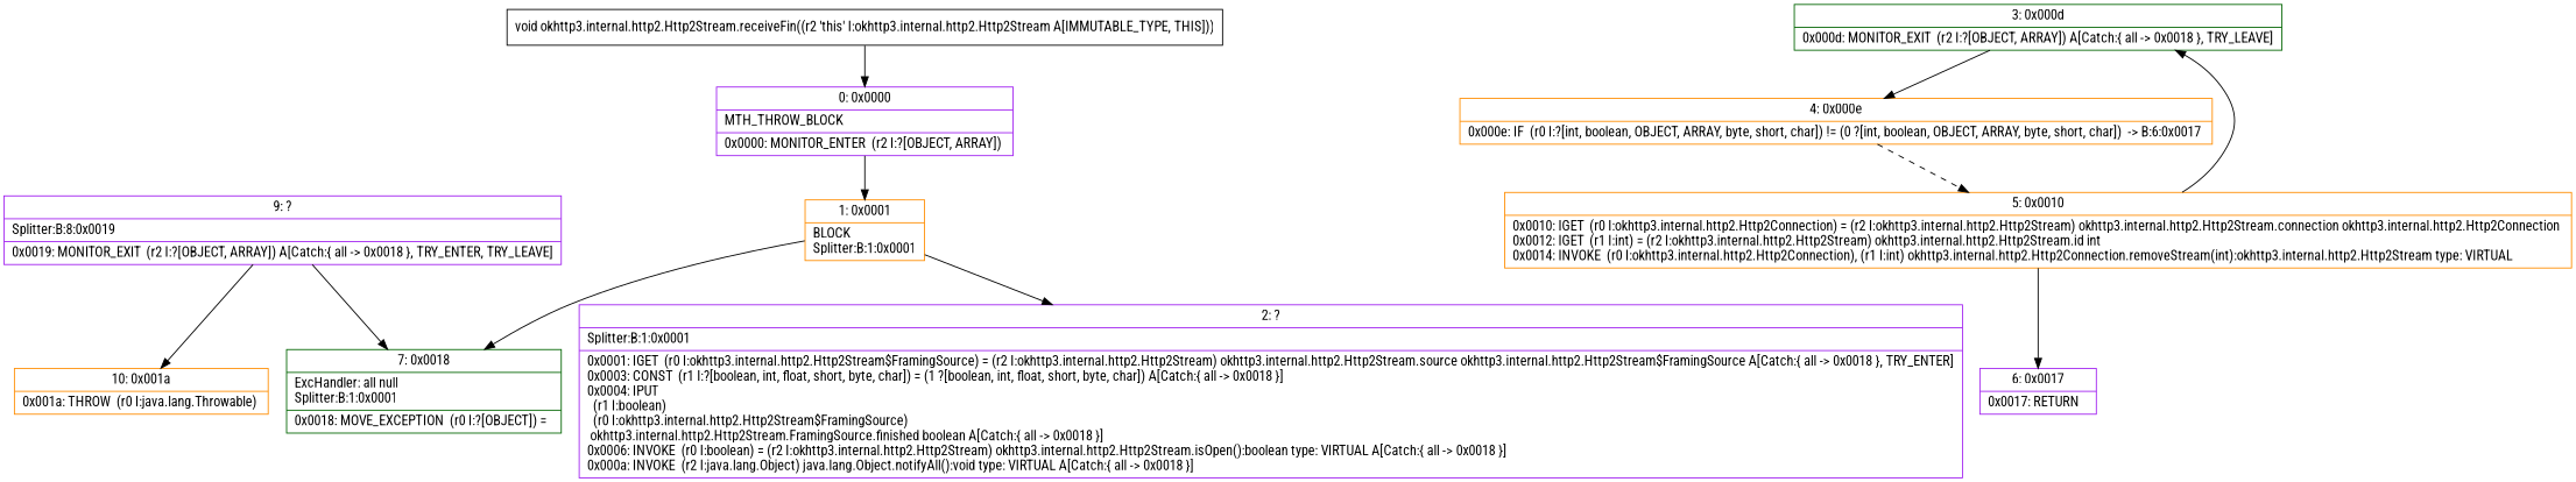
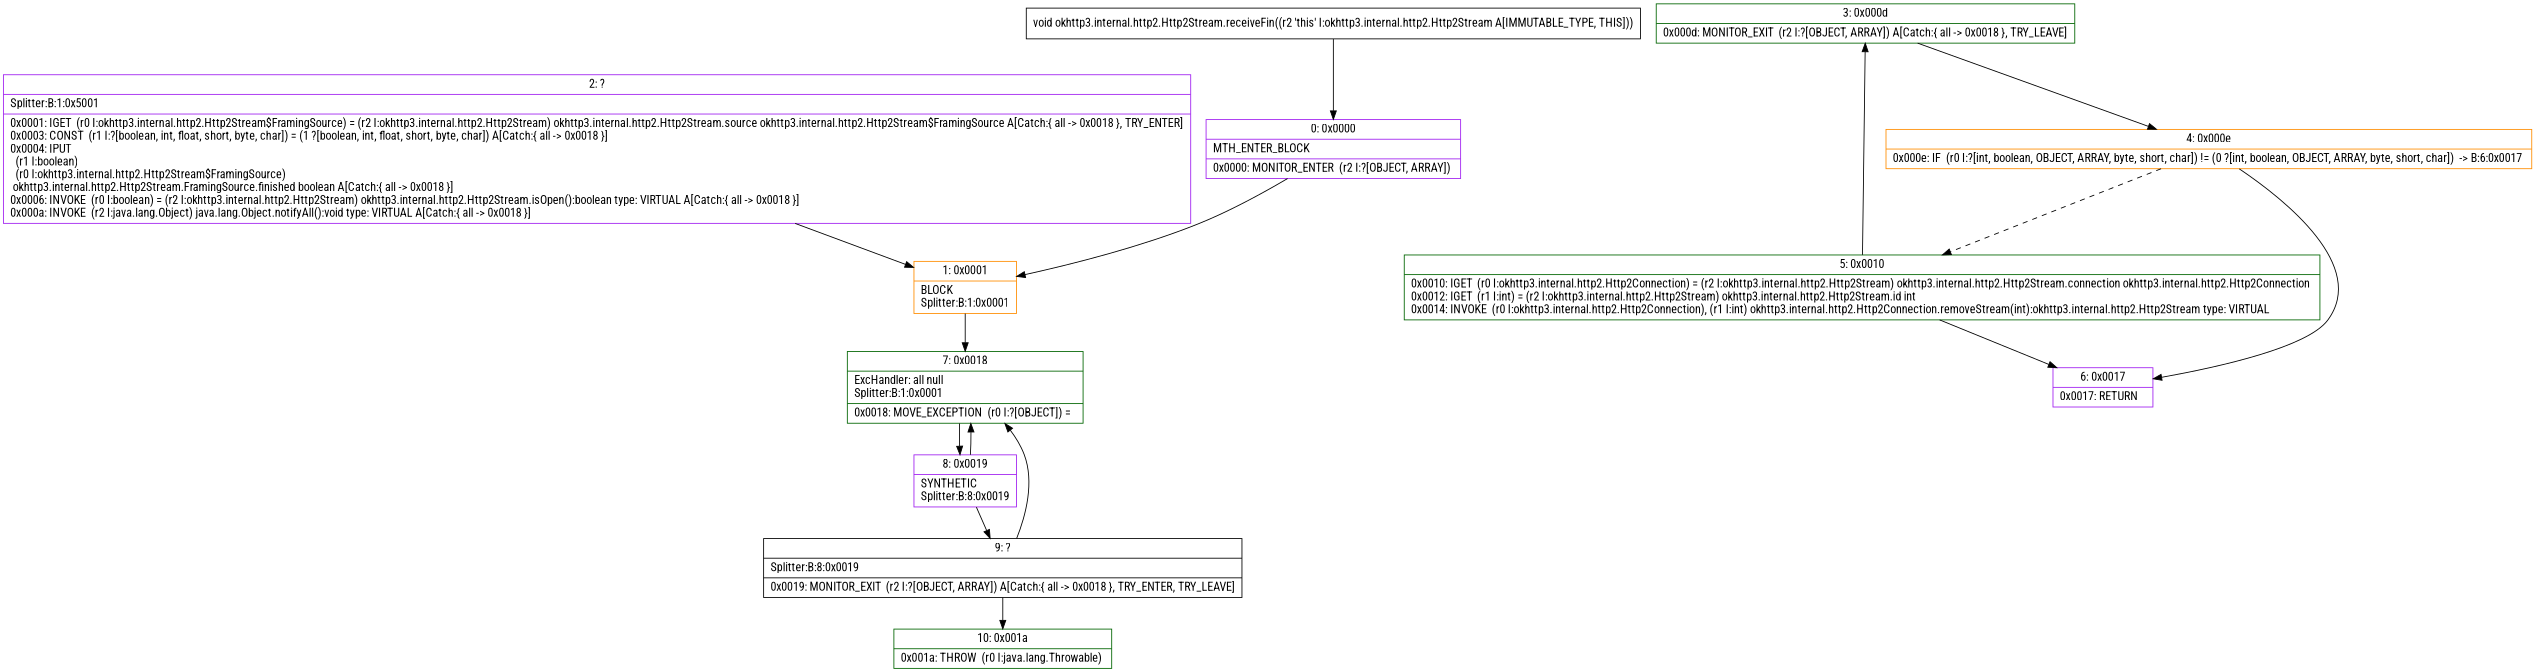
  digraph {
    fontname="Roboto Condensed"
    node [color=purple fontname="Roboto Condensed" shape=record]
    edge [fontname="Roboto Condensed"]
-   n1 [label="{0\:\ 0x0000|MTH_THROW_BLOCK\l|0x0000: MONITOR_ENTER  (r2 I:?[OBJECT, ARRAY]) \l}"]
+   n1 [label="{0\:\ 0x0000|MTH_ENTER_BLOCK\l|0x0000: MONITOR_ENTER  (r2 I:?[OBJECT, ARRAY]) \l}"]
    n2 [color=darkorange label="{1\:\ 0x0001|BLOCK\lSplitter:B:1:0x0001\l}"]
-   n3 [label="{2\:\ ?|Splitter:B:1:0x0001\l|0x0001: IGET  (r0 I:okhttp3.internal.http2.Http2Stream$FramingSource) = (r2 I:okhttp3.internal.http2.Http2Stream) okhttp3.internal.http2.Http2Stream.source okhttp3.internal.http2.Http2Stream$FramingSource A[Catch:\{ all \-\> 0x0018 \}, TRY_ENTER]\l0x0003: CONST  (r1 I:?[boolean, int, float, short, byte, char]) = (1 ?[boolean, int, float, short, byte, char]) A[Catch:\{ all \-\> 0x0018 \}]\l0x0004: IPUT  \l  (r1 I:boolean)\l  (r0 I:okhttp3.internal.http2.Http2Stream$FramingSource)\l okhttp3.internal.http2.Http2Stream.FramingSource.finished boolean A[Catch:\{ all \-\> 0x0018 \}]\l0x0006: INVOKE  (r0 I:boolean) = (r2 I:okhttp3.internal.http2.Http2Stream) okhttp3.internal.http2.Http2Stream.isOpen():boolean type: VIRTUAL A[Catch:\{ all \-\> 0x0018 \}]\l0x000a: INVOKE  (r2 I:java.lang.Object) java.lang.Object.notifyAll():void type: VIRTUAL A[Catch:\{ all \-\> 0x0018 \}]\l}"]
+   n3 [label="{2\:\ ?|Splitter:B:1:0x5001\l|0x0001: IGET  (r0 I:okhttp3.internal.http2.Http2Stream$FramingSource) = (r2 I:okhttp3.internal.http2.Http2Stream) okhttp3.internal.http2.Http2Stream.source okhttp3.internal.http2.Http2Stream$FramingSource A[Catch:\{ all \-\> 0x0018 \}, TRY_ENTER]\l0x0003: CONST  (r1 I:?[boolean, int, float, short, byte, char]) = (1 ?[boolean, int, float, short, byte, char]) A[Catch:\{ all \-\> 0x0018 \}]\l0x0004: IPUT  \l  (r1 I:boolean)\l  (r0 I:okhttp3.internal.http2.Http2Stream$FramingSource)\l okhttp3.internal.http2.Http2Stream.FramingSource.finished boolean A[Catch:\{ all \-\> 0x0018 \}]\l0x0006: INVOKE  (r0 I:boolean) = (r2 I:okhttp3.internal.http2.Http2Stream) okhttp3.internal.http2.Http2Stream.isOpen():boolean type: VIRTUAL A[Catch:\{ all \-\> 0x0018 \}]\l0x000a: INVOKE  (r2 I:java.lang.Object) java.lang.Object.notifyAll():void type: VIRTUAL A[Catch:\{ all \-\> 0x0018 \}]\l}"]
    n4 [color=darkgreen label="{7\:\ 0x0018|ExcHandler: all null\lSplitter:B:1:0x0001\l|0x0018: MOVE_EXCEPTION  (r0 I:?[OBJECT]) =  \l}"]
+   n5 [label="{8\:\ 0x0019|SYNTHETIC\lSplitter:B:8:0x0019\l}"]
    n6 [color=darkgreen label="{3\:\ 0x000d|0x000d: MONITOR_EXIT  (r2 I:?[OBJECT, ARRAY]) A[Catch:\{ all \-\> 0x0018 \}, TRY_LEAVE]\l}"]
    n7 [color=darkorange label="{4\:\ 0x000e|0x000e: IF  (r0 I:?[int, boolean, OBJECT, ARRAY, byte, short, char]) != (0 ?[int, boolean, OBJECT, ARRAY, byte, short, char])  \-\> B:6:0x0017 \l}"]
-   n8 [color=darkorange label="{5\:\ 0x0010|0x0010: IGET  (r0 I:okhttp3.internal.http2.Http2Connection) = (r2 I:okhttp3.internal.http2.Http2Stream) okhttp3.internal.http2.Http2Stream.connection okhttp3.internal.http2.Http2Connection \l0x0012: IGET  (r1 I:int) = (r2 I:okhttp3.internal.http2.Http2Stream) okhttp3.internal.http2.Http2Stream.id int \l0x0014: INVOKE  (r0 I:okhttp3.internal.http2.Http2Connection), (r1 I:int) okhttp3.internal.http2.Http2Connection.removeStream(int):okhttp3.internal.http2.Http2Stream type: VIRTUAL \l}"]
+   n8 [color=darkgreen label="{5\:\ 0x0010|0x0010: IGET  (r0 I:okhttp3.internal.http2.Http2Connection) = (r2 I:okhttp3.internal.http2.Http2Stream) okhttp3.internal.http2.Http2Stream.connection okhttp3.internal.http2.Http2Connection \l0x0012: IGET  (r1 I:int) = (r2 I:okhttp3.internal.http2.Http2Stream) okhttp3.internal.http2.Http2Stream.id int \l0x0014: INVOKE  (r0 I:okhttp3.internal.http2.Http2Connection), (r1 I:int) okhttp3.internal.http2.Http2Connection.removeStream(int):okhttp3.internal.http2.Http2Stream type: VIRTUAL \l}"]
    n9 [label="{6\:\ 0x0017|0x0017: RETURN   \l}"]
-   n10 [label="{9\:\ ?|Splitter:B:8:0x0019\l|0x0019: MONITOR_EXIT  (r2 I:?[OBJECT, ARRAY]) A[Catch:\{ all \-\> 0x0018 \}, TRY_ENTER, TRY_LEAVE]\l}"]
-   n11 [color=darkorange label="{10\:\ 0x001a|0x001a: THROW  (r0 I:java.lang.Throwable) \l}"]
+   n10 [color=black label="{9\:\ ?|Splitter:B:8:0x0019\l|0x0019: MONITOR_EXIT  (r2 I:?[OBJECT, ARRAY]) A[Catch:\{ all \-\> 0x0018 \}, TRY_ENTER, TRY_LEAVE]\l}"]
+   n11 [color=darkgreen label="{10\:\ 0x001a|0x001a: THROW  (r0 I:java.lang.Throwable) \l}"]
    n12 [color=black label="{void okhttp3.internal.http2.Http2Stream.receiveFin((r2 'this' I:okhttp3.internal.http2.Http2Stream A[IMMUTABLE_TYPE, THIS])) }"]
    n1 -> n2
-   n2 -> n3
+   n3 -> n2
    n2 -> n4
+   n4 -> n5
+   n5 -> n4
+   n5 -> n10
    n6 -> n7
    n7 -> n8 [style=dashed]
+   n7 -> n9
    n8 -> n6
    n8 -> n9
    n10 -> n4
    n10 -> n11
    n12 -> n1
  }
